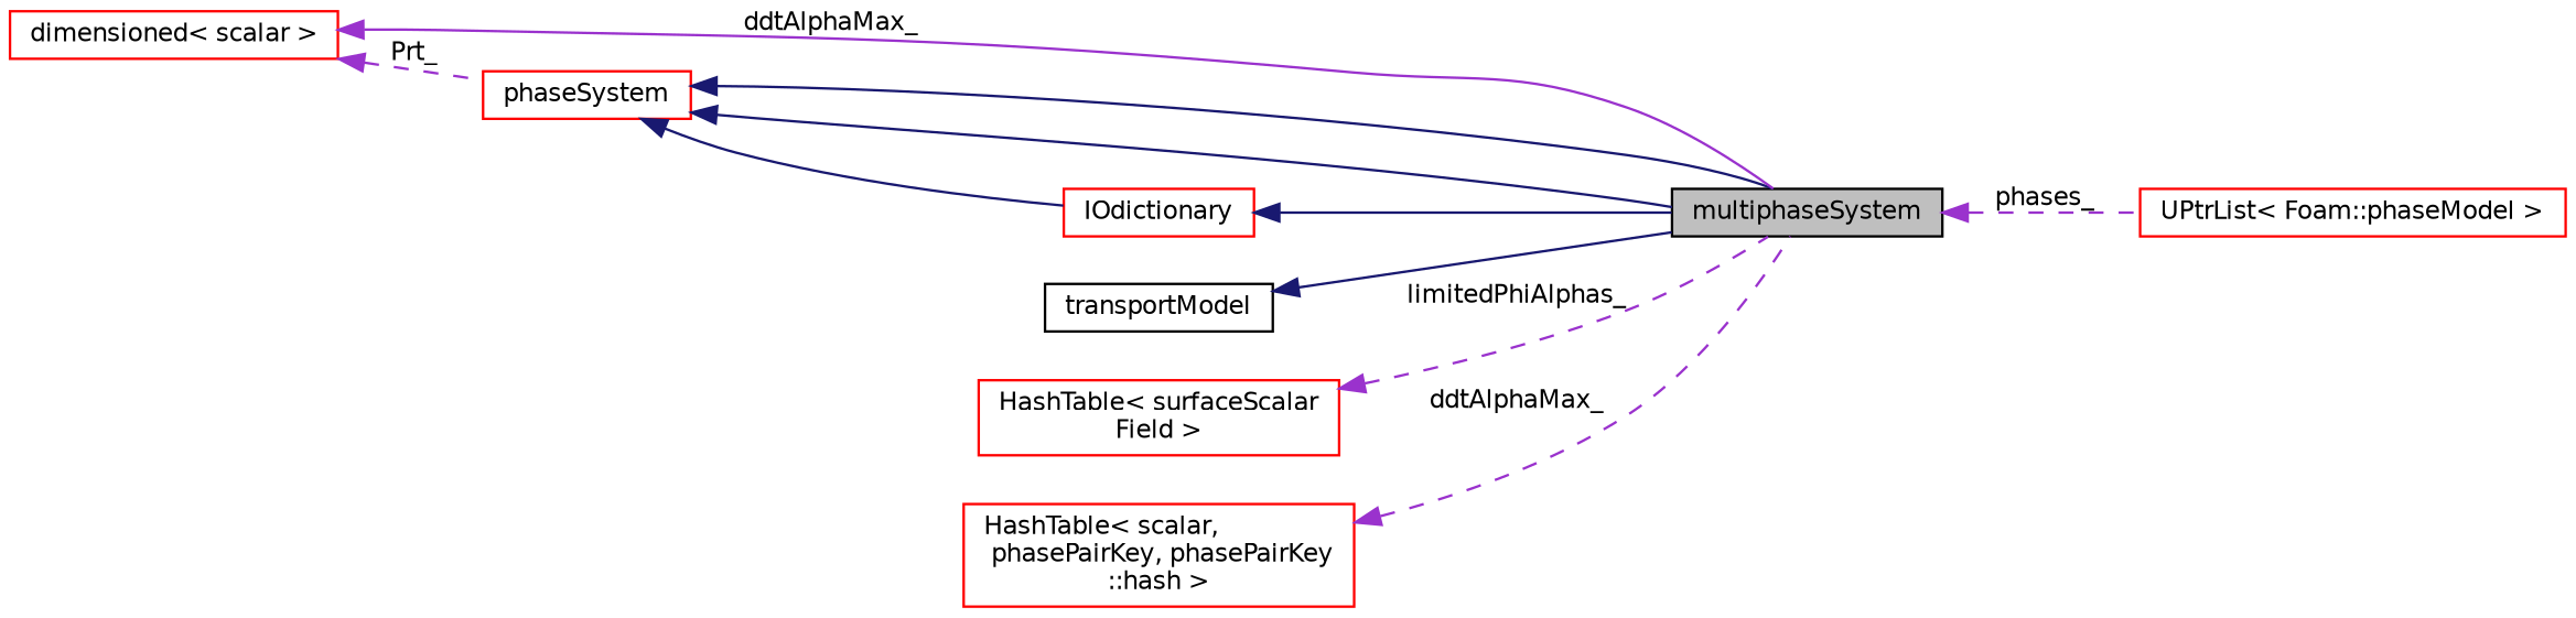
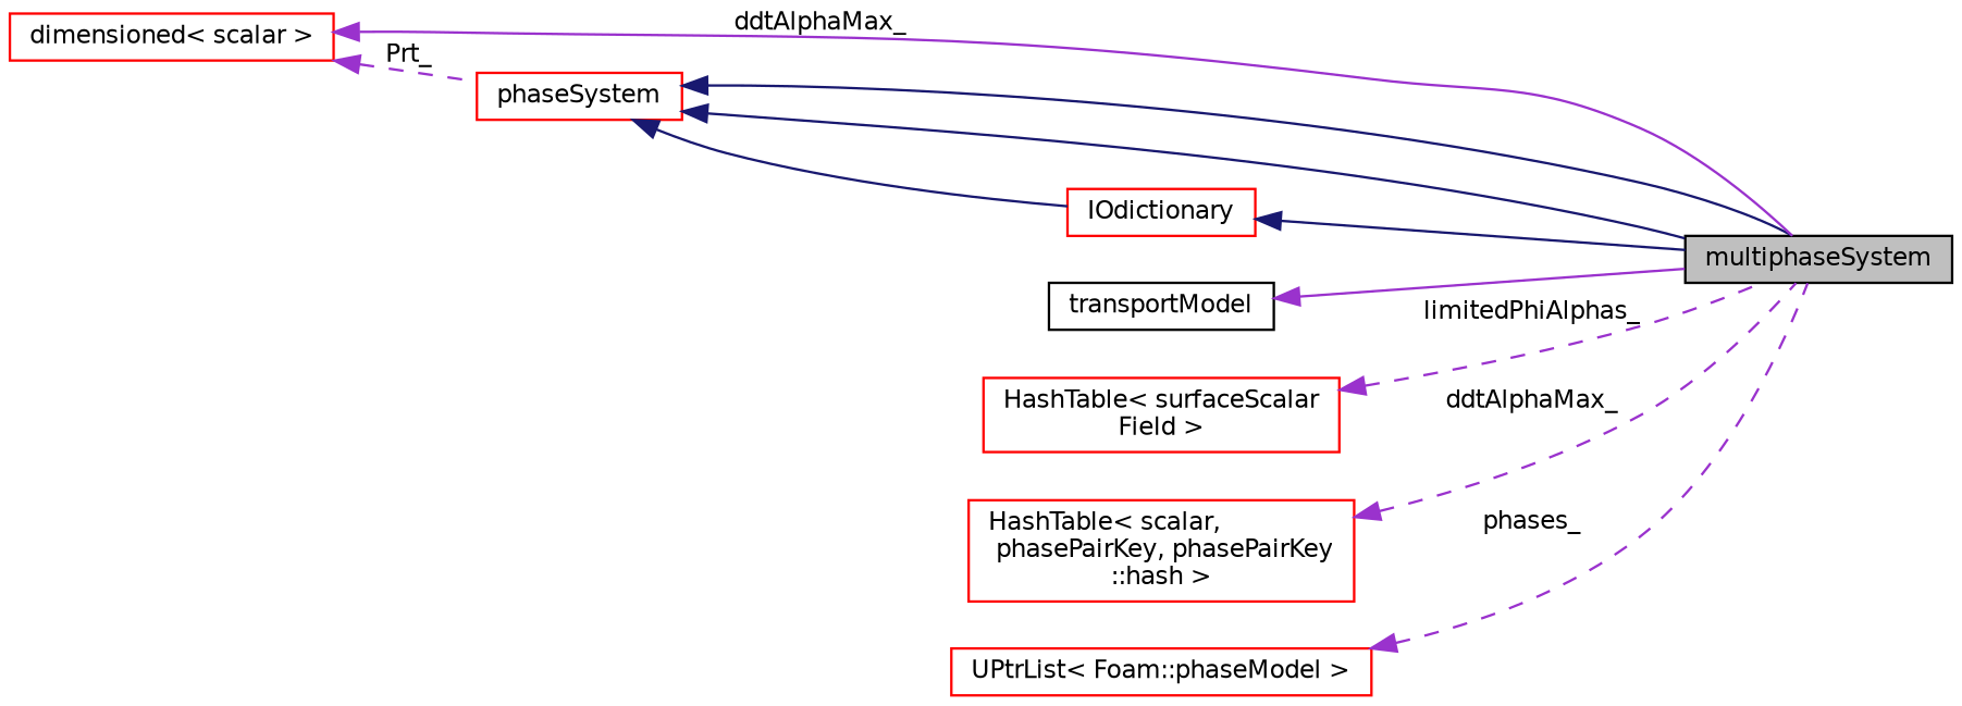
  digraph {
    rankdir=LR
    node [color=red fontname=Helvetica fontsize=10 shape=record]
    edge [color=midnightblue dir=back fontname=Helvetica fontsize=10 labelfontname=Helvetica labelfontsize=10 style=solid]
    n1 [color=black fillcolor=grey75 fontcolor=black height=0.2 label=multiphaseSystem style=filled width=0.4]
    n2 [height=0.2 label=IOdictionary width=0.4]
    n3 [height=0.2 label=phaseSystem width=0.4]
    n4 [color=black height=0.2 label=transportModel width=0.4]
    n5 [height=0.2 label="dimensioned\< scalar \>" width=0.4]
    n6 [height=0.2 label="HashTable\< surfaceScalar\lField \>" width=0.4]
    n7 [height=0.2 label="HashTable\< scalar,\l phasePairKey, phasePairKey\l::hash \>" width=0.4]
    n8 [height=0.2 label="UPtrList\< Foam::phaseModel \>" width=0.4]
    n2 -> n1
    n3 -> n1
    n3 -> n1
    n3 -> n2
-   n4 -> n1
+   n4 -> n1 [color=darkorchid3]
    n5 -> n1 [color=darkorchid3 label=" ddtAlphaMax_"]
    n5 -> n3 [color=darkorchid3 label=" Prt_" style=dashed]
    n6 -> n1 [color=darkorchid3 label=" limitedPhiAlphas_" style=dashed]
    n7 -> n1 [color=darkorchid3 label=" ddtAlphaMax_" style=dashed]
-   n1 -> n8 [color=darkorchid3 label=" phases_" style=dashed]
+   n8 -> n1 [color=darkorchid3 label=" phases_" style=dashed]
  }
